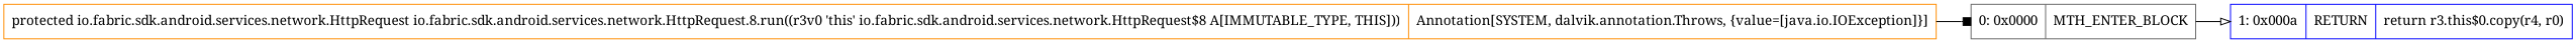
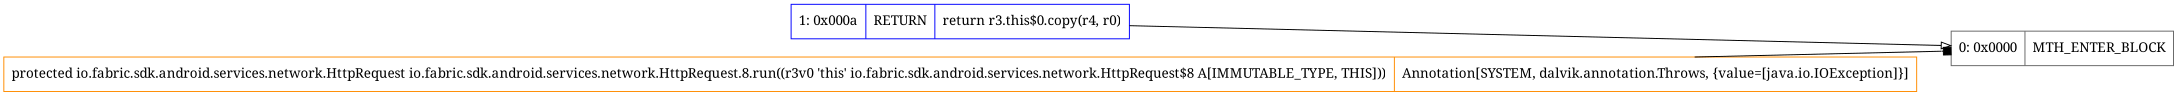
  digraph {
    rankdir=LR
    fontname="Noto Serif"
    node [shape=record fontname="Noto Serif"]
    edge [fontname="Noto Serif"]
    n1 [label="{0\:\ 0x0000|MTH_ENTER_BLOCK\l}" color=gray40]
    n2 [label="{1\:\ 0x000a|RETURN\l|return r3.this$0.copy(r4, r0)\l}" color=blue]
    n3 [label="{protected io.fabric.sdk.android.services.network.HttpRequest io.fabric.sdk.android.services.network.HttpRequest.8.run((r3v0 'this' io.fabric.sdk.android.services.network.HttpRequest$8 A[IMMUTABLE_TYPE, THIS]))  | Annotation[SYSTEM, dalvik.annotation.Throws, \{value=[java.io.IOException]\}]\l}" color=darkorange]
-   n1 -> n2 [arrowhead=onormal]
+   n2 -> n1 [arrowhead=onormal]
    n3 -> n1 [arrowhead=box]
  }
